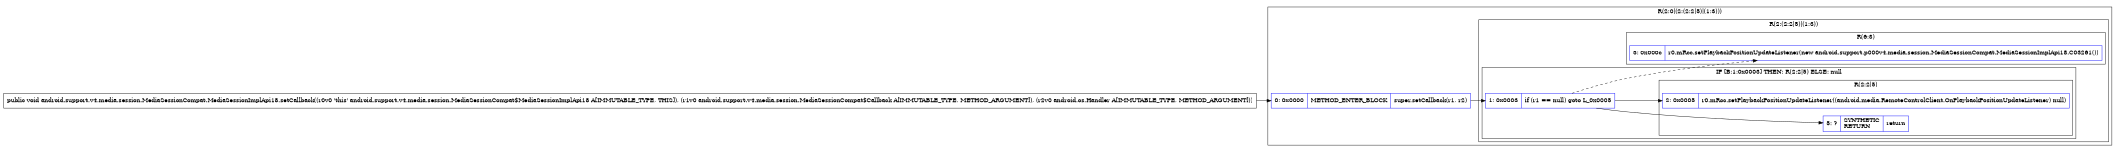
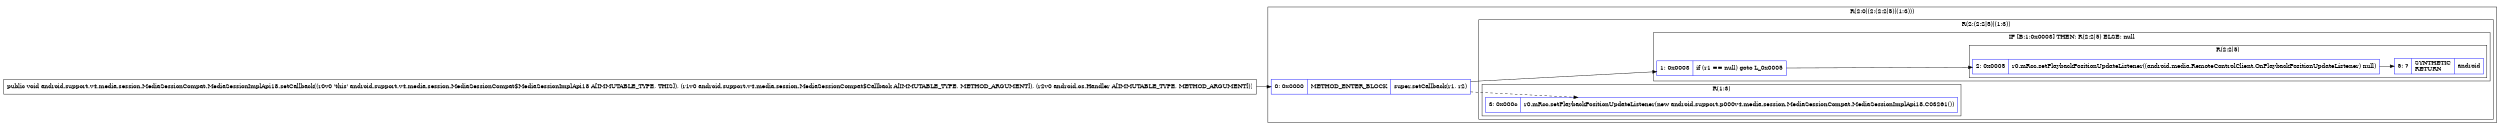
  digraph {
    rankdir=LR
    node [color=blue shape=record]
    n1 [label="{2\:\ 0x0005|r0.mRcc.setPlaybackPositionUpdateListener((android.media.RemoteControlClient.OnPlaybackPositionUpdateListener) null)\l}"]
-   n2 [label="{5\:\ ?|SYNTHETIC\lRETURN\l|return\l}"]
+   n2 [label="{5\:\ ?|SYNTHETIC\lRETURN\l|android\l}"]
    n3 [label="{1\:\ 0x0003|if (r1 == null) goto L_0x0005\l}"]
    n4 [label="{3\:\ 0x000c|r0.mRcc.setPlaybackPositionUpdateListener(new android.support.p000v4.media.session.MediaSessionCompat.MediaSessionImplApi18.C03261())\l}"]
    n5 [label="{0\:\ 0x0000|METHOD_ENTER_BLOCK\l|super.setCallback(r1, r2)\l}"]
    n6 [label="{public void android.support.v4.media.session.MediaSessionCompat.MediaSessionImplApi18.setCallback((r0v0 'this' android.support.v4.media.session.MediaSessionCompat$MediaSessionImplApi18 A[IMMUTABLE_TYPE, THIS]), (r1v0 android.support.v4.media.session.MediaSessionCompat$Callback A[IMMUTABLE_TYPE, METHOD_ARGUMENT]), (r2v0 android.os.Handler A[IMMUTABLE_TYPE, METHOD_ARGUMENT])) }" color=""]
    subgraph cluster_1 {
      label="R(2:0|(2:(2:2|5)|(1:3)))"
      n5
      subgraph cluster_2 {
        label="R(2:(2:2|5)|(1:3))"
        subgraph cluster_3 {
          label="IF [B:1:0x0003] THEN: R(2:2|5) ELSE: null"
          n3
          subgraph cluster_4 {
            label="R(2:2|5)"
            n1
            n2
          }
        }
        subgraph cluster_5 {
-         label="R(6:3)"
+         label="R(1:3)"
          n4
        }
      }
    }
-   n3 -> n2
+   n1 -> n2
    n3 -> n1
-   n3 -> n4 [style=dashed]
+   n5 -> n4 [style=dashed]
    n5 -> n3
    n6 -> n5
  }
